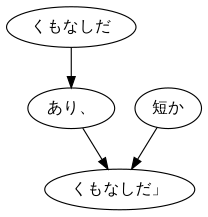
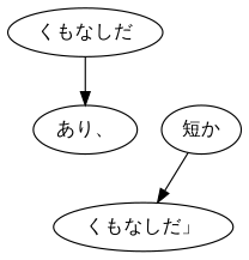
  digraph {
    fontname="Noto Serif"
    node [fontname="Noto Serif"]
    edge [fontname="Noto Serif"]
    n1 [label="くもなしだ"]
    n2 [label="あり、"]
    n3 [label="くもなしだ」"]
    n4 [label="短か"]
    n1 -> n2
-   n2 -> n3
    n4 -> n3
  }
